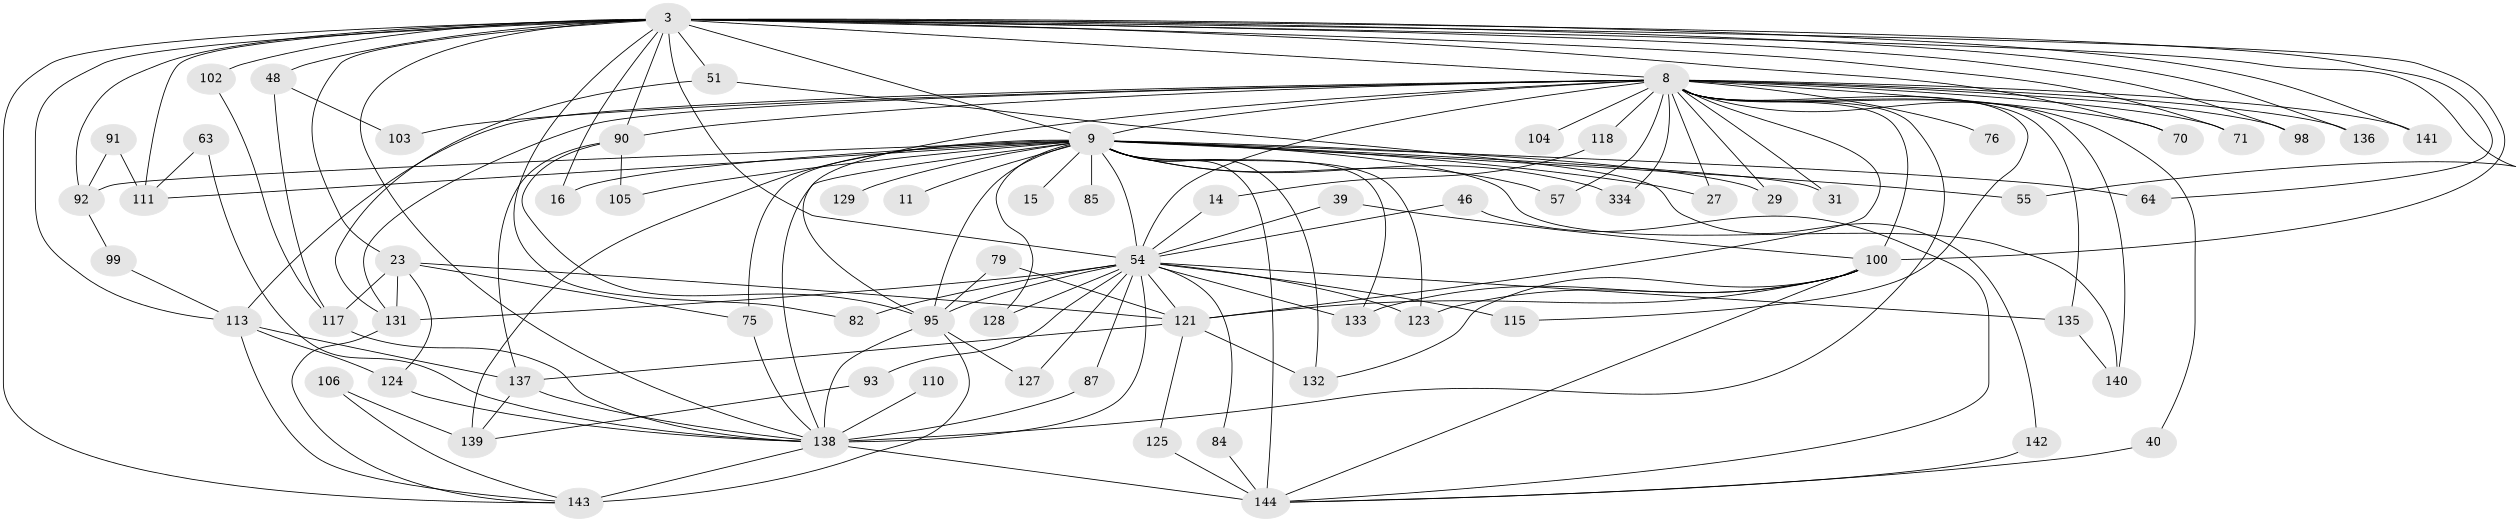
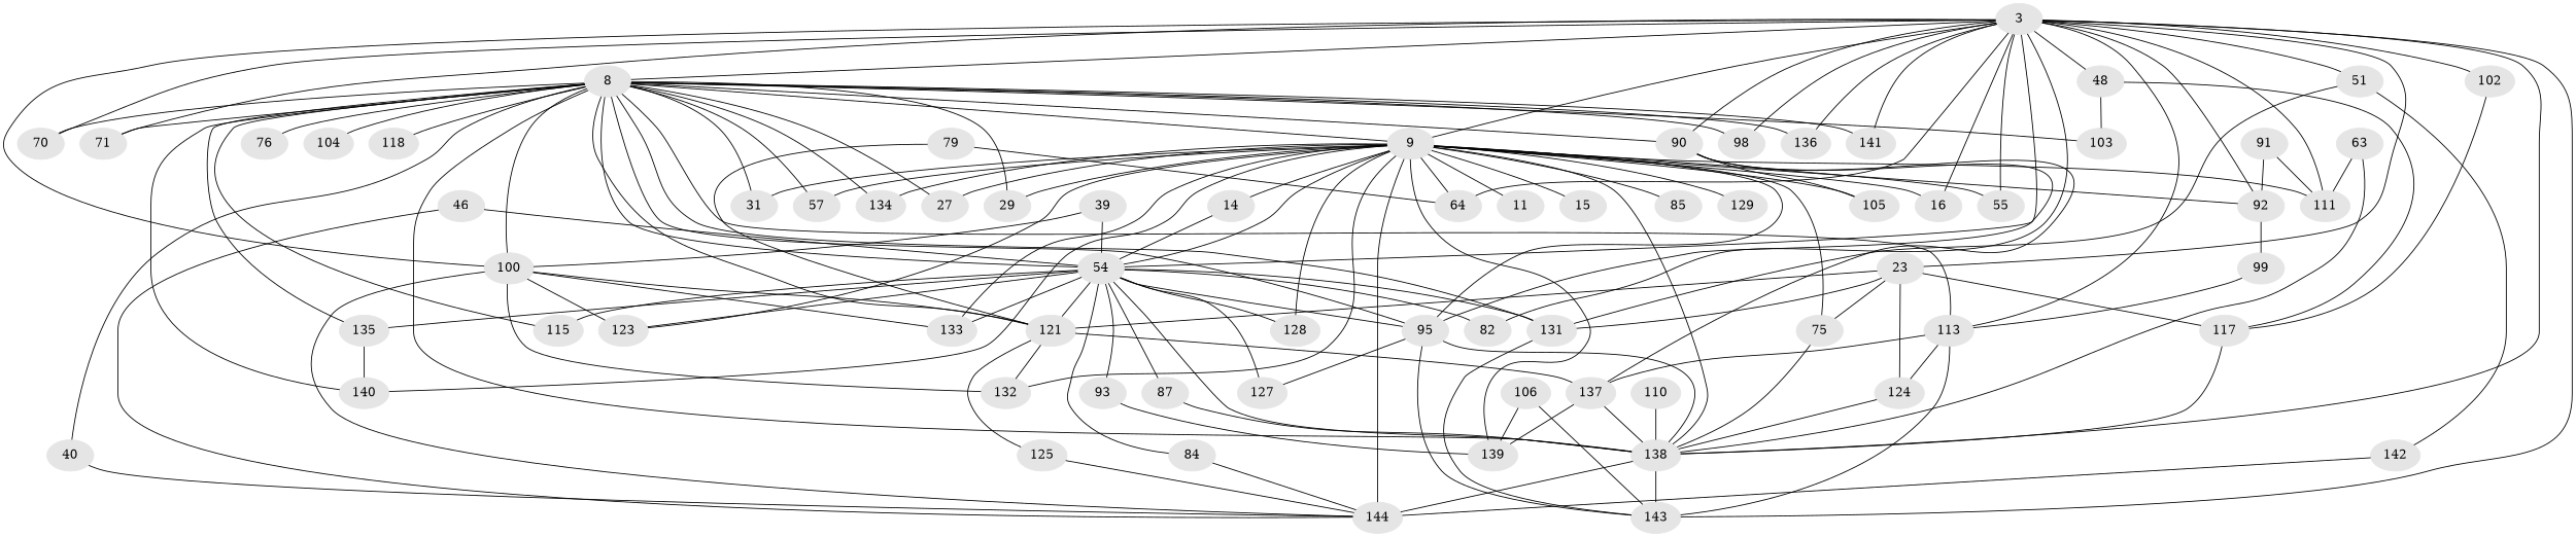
  graph {
    node [color=gray90 style=filled]
    3 [super="+1"]
    8 [super="+2"]
    9 [super="+4"]
    16
    23
    48
    51
    54 [super="+53+10"]
    55
    64
    70
    71
    82
    90 [super="+88"]
    92 [super="+21"]
    98
    100 [super="+47+41+78+33"]
    102
    111 [super="+101"]
    113 [super="+22"]
    136
    138 [super="+68+119+77+112+6"]
    141
    143 [super="+107+34+66+109"]
    27
    29
    31
    40
    57
    76
    95 [super="+60+69+59+58+94"]
    103
    104
    115 [super="+62"]
    118
    121 [super="+116+86"]
    131 [super="+114"]
-   134 [label=334]
+   134
    135 [super="+96+126"]
    140 [super="+74"]
    11
    14
    15
    75 [super="+32"]
    85
    105
    123 [super="+25+122"]
    128
    129
    132 [super="+108"]
    133 [super="+43"]
    139 [super="+80"]
    144 [super="+20+36"]
    117 [super="+67"]
    124 [super="+38"]
    142
    84
    87
    93
    127 [super="+44"]
    137 [super="+120"]
    99
    125
    39
    46
    63
    79
    91
    106
    110
    3 -- 8 [weight=4]
    3 -- 9 [weight=4]
    3 -- 16
    3 -- 23
    3 -- 48 [weight=2]
    3 -- 51 [weight=2]
    3 -- 54 [weight=5]
    3 -- 55
    3 -- 64
    3 -- 70
    3 -- 71
    3 -- 82
    3 -- 90
    3 -- 92 [weight=2]
    3 -- 98
    3 -- 100 [weight=4]
    3 -- 102
    3 -- 111 [weight=2]
    3 -- 113
    3 -- 136
    3 -- 138 [weight=4]
    3 -- 141
    3 -- 143 [weight=4]
    8 -- 9 [weight=4]
    8 -- 54 [weight=4]
    8 -- 70
    8 -- 71
    8 -- 90 [weight=2]
    8 -- 98
    8 -- 100 [weight=2]
    8 -- 113 [weight=2]
    8 -- 136
    8 -- 138 [weight=7]
    8 -- 141
    8 -- 27
    8 -- 29
    8 -- 31
    8 -- 40
    8 -- 57
    8 -- 76 [weight=2]
    8 -- 95 [weight=5]
    8 -- 103
    8 -- 104 [weight=2]
    8 -- 115
    8 -- 118 [weight=2]
    8 -- 121 [weight=3]
    8 -- 131
    8 -- 134
    8 -- 135 [weight=2]
    8 -- 140
    9 -- 16
    9 -- 54 [weight=5]
    9 -- 55
    9 -- 64
    9 -- 92
    9 -- 111
    9 -- 138 [weight=5]
    9 -- 27
    9 -- 29
    9 -- 31
    9 -- 57
    9 -- 95 [weight=2]
    9 -- 134
    9 -- 140 [weight=3]
    9 -- 11 [weight=2]
-   118 -- 14
+   9 -- 14
    9 -- 15 [weight=2]
    9 -- 75
    9 -- 85 [weight=2]
    9 -- 105
    9 -- 123 [weight=2]
    9 -- 128
    9 -- 129 [weight=2]
    9 -- 132
    9 -- 133
    9 -- 139 [weight=2]
    9 -- 144 [weight=4]
    23 -- 121
    23 -- 131
    23 -- 75
    23 -- 117 [weight=2]
    23 -- 124
    48 -- 103
    48 -- 117
    51 -- 131
    51 -- 142
    54 -- 82
    54 -- 138 [weight=6]
    54 -- 95 [weight=3]
    54 -- 115 [weight=2]
    54 -- 121 [weight=2]
    54 -- 131
    54 -- 135
    54 -- 123
    54 -- 128
    54 -- 133
    54 -- 84
    54 -- 87
    54 -- 93
    54 -- 127 [weight=2]
    90 -- 95
    90 -- 105
    90 -- 137
    92 -- 99
    100 -- 121
    100 -- 123 [weight=2]
    100 -- 132
    100 -- 133
    100 -- 144
    102 -- 117
    113 -- 143
    113 -- 124
    113 -- 137
    138 -- 143 [weight=4]
    138 -- 144
    40 -- 144
    95 -- 138 [weight=2]
    95 -- 143 [weight=3]
    95 -- 127
    121 -- 132
    121 -- 137
    121 -- 125
    131 -- 143
    135 -- 140
    14 -- 54
    75 -- 138
    117 -- 138
    124 -- 138
    142 -- 144
    84 -- 144
    87 -- 138
    93 -- 139
    137 -- 138
    137 -- 139
    99 -- 113
    125 -- 144
    39 -- 54
    39 -- 100
    46 -- 54
    46 -- 144
    63 -- 111
    63 -- 138
-   79 -- 95
+   79 -- 64
    79 -- 121
    91 -- 92
    91 -- 111
    106 -- 143
    106 -- 139
    110 -- 138 [weight=2]
  }
